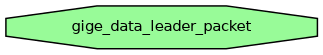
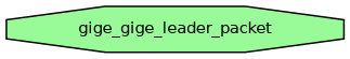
  digraph {
    rankdir=LR
-   n1 [color=black fillcolor=palegreen fontname=Helvetica fontsize=10 height=0.2 label=gige_data_leader_packet shape=octagon style=filled width=0.4]
+   n1 [color=black fillcolor=palegreen fontname=Helvetica fontsize=10 height=0.2 label=gige_gige_leader_packet shape=octagon style=filled width=0.4]
  }
